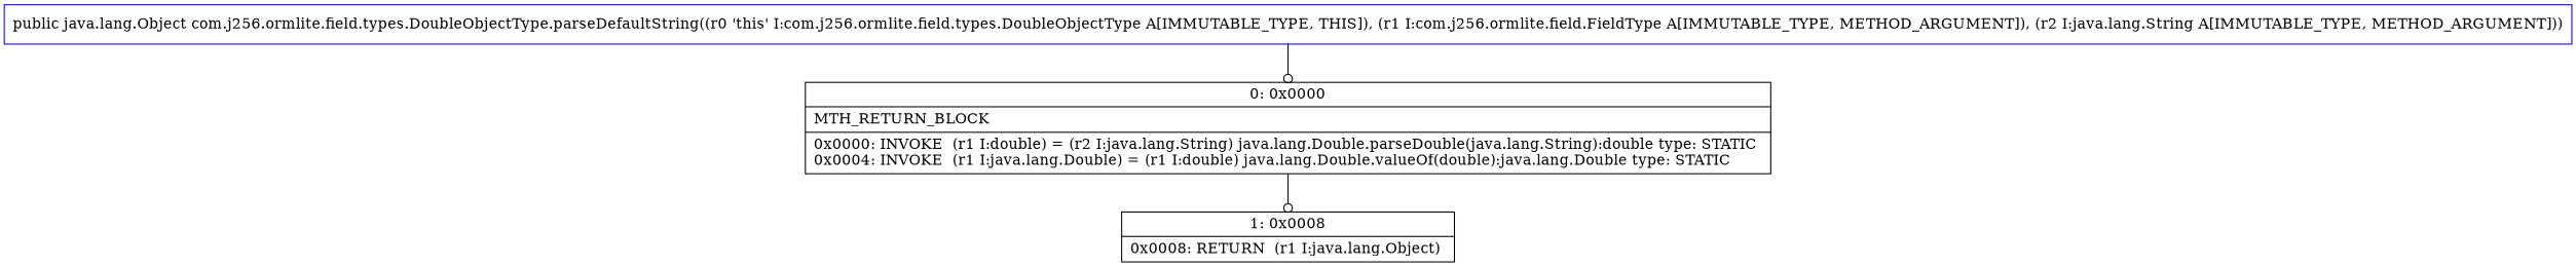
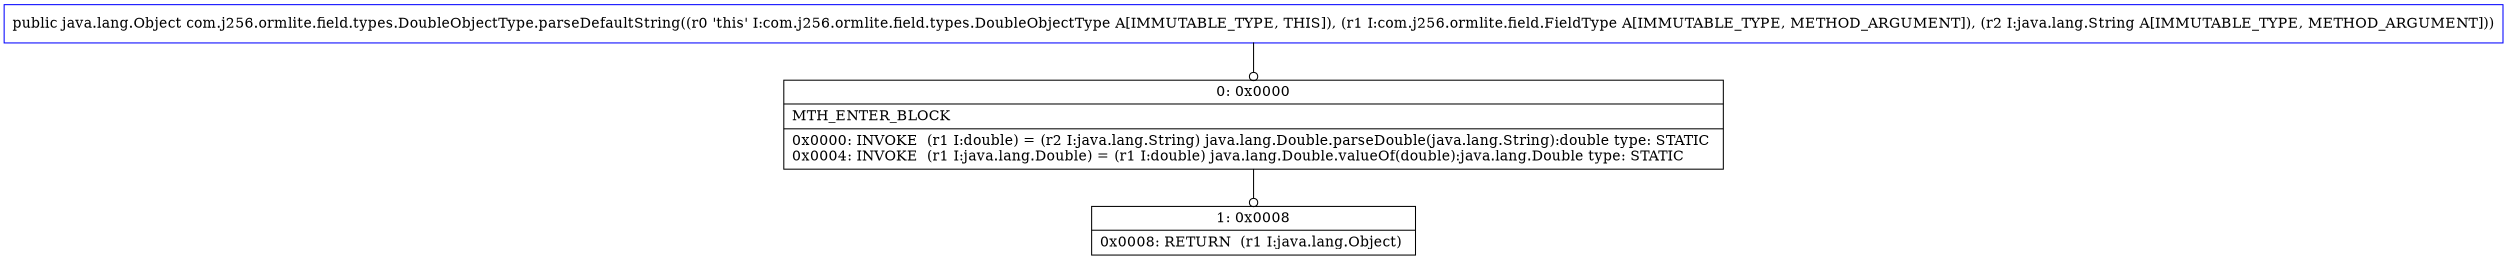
  digraph {
    node [shape=record color=black]
    edge [arrowhead=odot]
-   n1 [label="{0\:\ 0x0000|MTH_RETURN_BLOCK\l|0x0000: INVOKE  (r1 I:double) = (r2 I:java.lang.String) java.lang.Double.parseDouble(java.lang.String):double type: STATIC \l0x0004: INVOKE  (r1 I:java.lang.Double) = (r1 I:double) java.lang.Double.valueOf(double):java.lang.Double type: STATIC \l}"]
+   n1 [label="{0\:\ 0x0000|MTH_ENTER_BLOCK\l|0x0000: INVOKE  (r1 I:double) = (r2 I:java.lang.String) java.lang.Double.parseDouble(java.lang.String):double type: STATIC \l0x0004: INVOKE  (r1 I:java.lang.Double) = (r1 I:double) java.lang.Double.valueOf(double):java.lang.Double type: STATIC \l}"]
    n2 [label="{1\:\ 0x0008|0x0008: RETURN  (r1 I:java.lang.Object) \l}"]
    n3 [label="{public java.lang.Object com.j256.ormlite.field.types.DoubleObjectType.parseDefaultString((r0 'this' I:com.j256.ormlite.field.types.DoubleObjectType A[IMMUTABLE_TYPE, THIS]), (r1 I:com.j256.ormlite.field.FieldType A[IMMUTABLE_TYPE, METHOD_ARGUMENT]), (r2 I:java.lang.String A[IMMUTABLE_TYPE, METHOD_ARGUMENT])) }" color=blue]
    n1 -> n2
    n3 -> n1
  }
